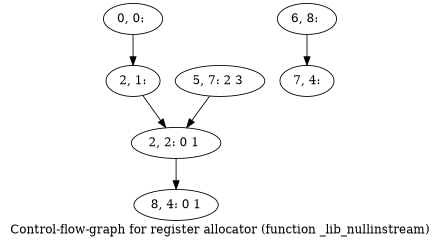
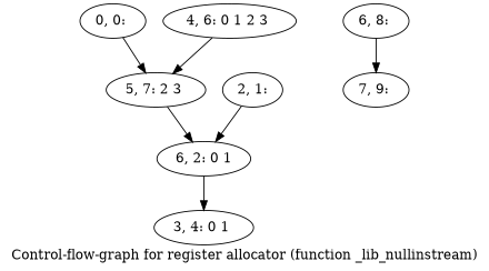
  digraph {
    label="Control-flow-graph for register allocator (function _lib_nullinstream)"
    n1 [label="0, 0: "]
    n2 [label="2, 1:"]
-   n3 [label="2, 2: 0 1 "]
-   n4 [label="8, 4: 0 1"]
+   n3 [label="6, 2: 0 1"]
+   n4 [label="3, 4: 0 1 "]
+   n5 [label="4, 6: 0 1 2 3 "]
    n6 [label="5, 7: 2 3 "]
    n7 [label="6, 8: "]
-   n8 [label="7, 4:"]
-   n1 -> n2
+   n8 [label="7, 9: "]
+   n1 -> n6
    n2 -> n3
    n3 -> n4
+   n5 -> n6
    n6 -> n3
    n7 -> n8
  }
